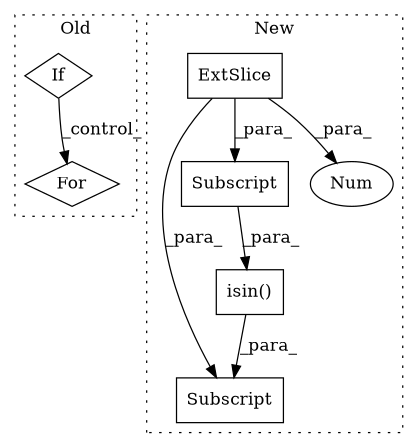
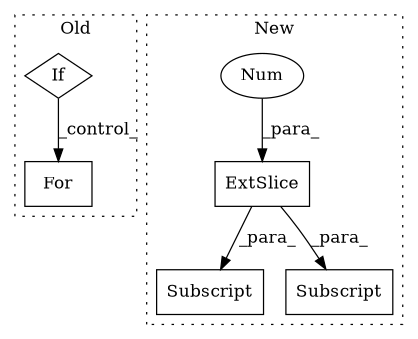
  digraph {
    node [a=63 shape=box]
-   n1 [a=107 l="4,14" label=For s="8949,9015" shape=diamond]
+   n1 [a=107 l="4,14" label=For s="8949,9015"]
    n2 [a=96 l=3 label=If s=9029 shape=diamond]
-   n3 [a=75 l="11,1" label="isin()" s="8361,8422"]
    n4 [l="32,0" label=Subscript s="8508,0"]
    n5 [a=85 l=4 label=ExtSlice s=8372]
    n6 [l="29,0" label=Subscript s="8372,0"]
    n7 [a=76 l=1 label=Num s=8399 shape=ellipse]
    subgraph cluster_1 {
      label=Old
      style=dotted
      n1
      n2
    }
    subgraph cluster_2 {
      label=New
      style=dotted
-     n3
      n4
      n5
      n6
      n7
    }
    n2 -> n1 [label=_control_]
-   n3 -> n4 [label=_para_]
    n5 -> n4 [label=_para_]
    n5 -> n6 [label=_para_]
-   n6 -> n3 [label=_para_]
-   n5 -> n7 [label=_para_]
+   n7 -> n5 [label=_para_]
  }
